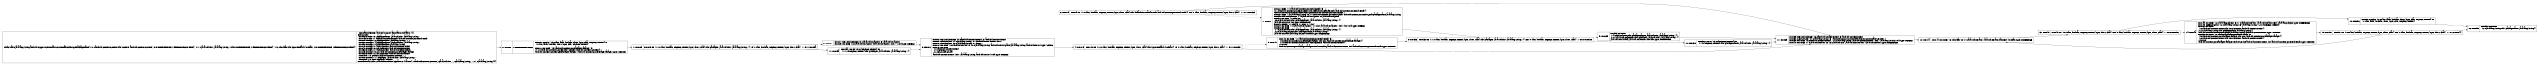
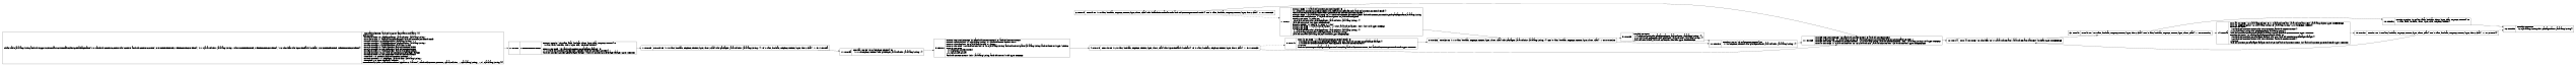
  digraph {
    rankdir=LR
    node [shape=record]
    n1 [label="{0\:\ 0x0000|MTH_ENTER_BLOCK\l|0x0000: CONST  (r9 I:?[int, float, boolean, short, byte, char, OBJECT, ARRAY]) = \l  (0 ?[int, float, boolean, short, byte, char, OBJECT, ARRAY])\l \l0x0001: INVOKE  (r5 I:android.content.pm.PackageManager) = \l  (r10 I:android.content.Context A[D('context' android.content.Context)])\l android.content.Context.getPackageManager():android.content.pm.PackageManager type: VIRTUAL \l}"]
    n2 [label="{1\:\ 0x0005|0x0005: IF  (r11 I:?[int, boolean, OBJECT, ARRAY, byte, short, char] A[D('packages' java.util.List\<java.lang.String\>)]) != (0 ?[int, boolean, OBJECT, ARRAY, byte, short, char])  \-\> B:17:0x005a \l}"]
-   n3 [label="{2\:\ 0x0007|0x0007: NEW_INSTANCE  (r3 I:java.util.ArrayList) =  java.util.ArrayList \l0x0009: INVOKE  (r3 I:java.util.ArrayList) java.util.ArrayList.\<init\>():void type: DIRECT \l}"]
    n4 [label="{17\:\ 0x005a|0x005a: MOVE  (r3 I:?[OBJECT, ARRAY]) = \l  (r11 I:?[OBJECT, ARRAY] A[D('packages' java.util.List\<java.lang.String\>)])\l \l}"]
    n5 [label="{3\:\ 0x000c|0x000c: NEW_INSTANCE  (r0 I:android.content.Intent) =  android.content.Intent \l0x000e: CONST_STR  (r7 I:java.lang.String) =  \"android.intent.action.VIEW\" \l0x0010: CONST_STR  (r8 I:java.lang.String) =  \"http:\/\/\" \l0x0012: INVOKE  (r8 I:android.net.Uri) = (r8 I:java.lang.String) android.net.Uri.parse(java.lang.String):android.net.Uri type: STATIC \l0x0016: INVOKE  \l  (r0 I:android.content.Intent)\l  (r7 I:java.lang.String)\l  (r8 I:android.net.Uri)\l android.content.Intent.\<init\>(java.lang.String, android.net.Uri):void type: DIRECT \l}"]
    n6 [label="{4\:\ 0x0019|0x0019: IF  (r12 I:?[int, boolean, OBJECT, ARRAY, byte, short, char] A[D('ignoreDefault' boolean)]) != (0 ?[int, boolean, OBJECT, ARRAY, byte, short, char])  \-\> B:11:0x0039 \l}"]
    n7 [label="{5\:\ 0x001b|0x001b: INVOKE  (r1 I:android.content.pm.ResolveInfo) = \l  (r5 I:android.content.pm.PackageManager A[D('pm' android.content.pm.PackageManager)])\l  (r0 I:android.content.Intent A[D('activityIntent' android.content.Intent)])\l  (r9 I:int)\l android.content.pm.PackageManager.resolveActivity(android.content.Intent, int):android.content.pm.ResolveInfo type: VIRTUAL \l}"]
    n8 [label="{11\:\ 0x0039|0x0039: NEW_INSTANCE  (r6 I:android.content.Intent) =  android.content.Intent \l0x003b: CONST_STR  (r7 I:java.lang.String) =  \"android.support.customtabs.action.CustomTabsService\" \l0x003d: INVOKE  (r6 I:android.content.Intent), (r7 I:java.lang.String) android.content.Intent.\<init\>(java.lang.String):void type: DIRECT \l0x0040: INVOKE  (r7 I:java.util.Iterator) = (r3 I:java.util.List) java.util.List.iterator():java.util.Iterator type: INTERFACE \l}"]
    n9 [label="{8\:\ 0x0033|0x0033: IF  (r11 I:?[int, boolean, OBJECT, ARRAY, byte, short, char] A[D('packages' java.util.List\<java.lang.String\>)]) == (0 ?[int, boolean, OBJECT, ARRAY, byte, short, char])  \-\> B:10:0x0038 \l}"]
    n10 [label="{12\:\ 0x0044|0x0044: INVOKE  (r8 I:boolean) = (r7 I:java.util.Iterator) java.util.Iterator.hasNext():boolean type: INTERFACE \l}"]
    n11 [label="{6\:\ 0x001f|0x001f: IF  (r1 I:?[int, boolean, OBJECT, ARRAY, byte, short, char] A[D('defaultViewHandlerInfo' android.content.pm.ResolveInfo)]) == (0 ?[int, boolean, OBJECT, ARRAY, byte, short, char])  \-\> B:11:0x0039 \l}"]
    n12 [label="{7\:\ 0x0021|0x0021: IGET  (r7 I:android.content.pm.ActivityInfo) = \l  (r1 I:android.content.pm.ResolveInfo A[D('defaultViewHandlerInfo' android.content.pm.ResolveInfo)])\l android.content.pm.ResolveInfo.activityInfo android.content.pm.ActivityInfo \l0x0023: IGET  (r2 I:java.lang.String) = (r7 I:android.content.pm.ActivityInfo) android.content.pm.ActivityInfo.packageName java.lang.String \l0x0025: NEW_INSTANCE  (r4 I:java.util.ArrayList) =  java.util.ArrayList \l0x0027: INVOKE  (r7 I:int) = \l  (r3 I:java.util.List A[D('packageNames' java.util.List\<java.lang.String\>)])\l java.util.List.size():int type: INTERFACE \l0x002b: ARITH  (r7 I:int) = (r7 I:int) + (1 int) \l0x002d: INVOKE  (r4 I:java.util.ArrayList), (r7 I:int) java.util.ArrayList.\<init\>(int):void type: DIRECT \l0x0030: INVOKE  \l  (r4 I:java.util.List A[D('packageNames' java.util.List\<java.lang.String\>)])\l  (r2 I:java.lang.Object A[D('packageName' java.lang.String)])\l java.util.List.add(java.lang.Object):boolean type: INTERFACE \l}"]
    n13 [label="{9\:\ 0x0035|7x0035: INVOKE  \l  (r4 I:java.util.List A[D('packageNames' java.util.List\<java.lang.String\>)])\l  (r11 I:java.util.Collection A[D('packages' java.util.List\<java.lang.String\>)])\l java.util.List.addAll(java.util.Collection):boolean type: INTERFACE \l}"]
    n14 [label="{10\:\ 0x0038|0x0038: MOVE  (r3 I:?[OBJECT, ARRAY]) = \l  (r4 I:?[OBJECT, ARRAY] A[D('packageNames' java.util.List\<java.lang.String\>)])\l \l}"]
    n15 [label="{13\:\ 0x0048|0x0048: IF  (r8 I:?[int, boolean, OBJECT, ARRAY, byte, short, char]) == (0 ?[int, boolean, OBJECT, ARRAY, byte, short, char])  \-\> B:18:0x005c \l}"]
    n16 [label="{14\:\ 0x004a|0x004a: INVOKE  (r2 I:java.lang.Object) = (r7 I:java.util.Iterator) java.util.Iterator.next():java.lang.Object type: INTERFACE \l0x004e: CHECK_CAST  (r2 I:java.lang.String) = (java.lang.String) (r2 I:?[OBJECT, ARRAY]) \l0x0050: INVOKE  \l  (r6 I:android.content.Intent A[D('serviceIntent' android.content.Intent)])\l  (r2 I:java.lang.String A[D('packageName' java.lang.String)])\l android.content.Intent.setPackage(java.lang.String):android.content.Intent type: VIRTUAL \l0x0053: INVOKE  (r8 I:android.content.pm.ResolveInfo) = \l  (r5 I:android.content.pm.PackageManager A[D('pm' android.content.pm.PackageManager)])\l  (r6 I:android.content.Intent A[D('serviceIntent' android.content.Intent)])\l  (r9 I:int)\l android.content.pm.PackageManager.resolveService(android.content.Intent, int):android.content.pm.ResolveInfo type: VIRTUAL \l}"]
    n17 [label="{18\:\ 0x005c|0x005c: CONST  (r2 I:?[int, float, boolean, short, byte, char, OBJECT, ARRAY]) = \l  (0 ?[int, float, boolean, short, byte, char, OBJECT, ARRAY])\l \l}"]
    n18 [label="{15\:\ 0x0057|0x0057: IF  (r8 I:?[int, boolean, OBJECT, ARRAY, byte, short, char]) == (0 ?[int, boolean, OBJECT, ARRAY, byte, short, char])  \-\> B:12:0x0044 \l}"]
    n19 [label="{16\:\ 0x0059|0x0059: RETURN  \l  (r2 I:java.lang.String A[D('packageName' java.lang.String)])\l \l}"]
    n20 [label="{public static java.lang.String android.support.customtabs.CustomTabsClient.getPackageName((r10 I:android.content.Context A[D('context' android.content.Context), IMMUTABLE_TYPE, METHOD_ARGUMENT]), (r11 I:java.util.List\<java.lang.String\> A[IMMUTABLE_TYPE, METHOD_ARGUMENT]), (r12 I:boolean A[D('ignoreDefault' boolean), IMMUTABLE_TYPE, METHOD_ARGUMENT]))  | , Annotation[BUILD, android.support.annotation.Nullable, \{\}], \lDebug Info:\l  0x000c\-0x0030: r3 'packageNames' java.util.List\<java.lang.String\>\l  0x001f\-0x0039: r1 'defaultViewHandlerInfo' android.content.pm.ResolveInfo\l  0x0025\-0x0039: r2 'packageName' java.lang.String\l  0x0030\-0x0039: r4 'packageNames' java.util.List\<java.lang.String\>\l  0x0050\-0x0059: r2 'packageName' java.lang.String\l  0x0019\-0x005a: r0 'activityIntent' android.content.Intent\l  0x0040\-0x005a: r6 'serviceIntent' android.content.Intent\l  0x005c\-0x005d: r0 'activityIntent' android.content.Intent\l  0x0005\-0x005d: r5 'pm' android.content.pm.PackageManager\l  0x005c\-0x005d: r6 'serviceIntent' android.content.Intent\l  ?\-0x005d: r10 'context' android.content.Context\l  0x0000\-0x005d: r11 'packages' java.util.List\<java.lang.String\>\l  ?\-0x005d: r12 'ignoreDefault' boolean\lAnnotation[SYSTEM, dalvik.annotation.Signature, \{value=[(, Landroid\/content\/Context;, Ljava\/util\/List, \<, Ljava\/lang\/String;, \>;Z), Ljava\/lang\/String;]\}]\l}"]
    n1 -> n2
-   n2 -> n3 [style=dashed]
    n2 -> n4
-   n3 -> n5
    n4 -> n5
    n5 -> n6
    n6 -> n7 [style=dashed]
    n6 -> n8
    n7 -> n9
    n8 -> n10
    n9 -> n13 [style=dashed]
    n9 -> n14
    n10 -> n15
    n11 -> n8
    n11 -> n12 [style=dashed]
    n12 -> n9
-   n13 -> n8
+   n13 -> n14
    n14 -> n8
    n15 -> n16 [style=dashed]
    n15 -> n17
    n16 -> n18
    n17 -> n19
    n18 -> n10
    n18 -> n19 [style=dashed]
    n20 -> n1
  }
